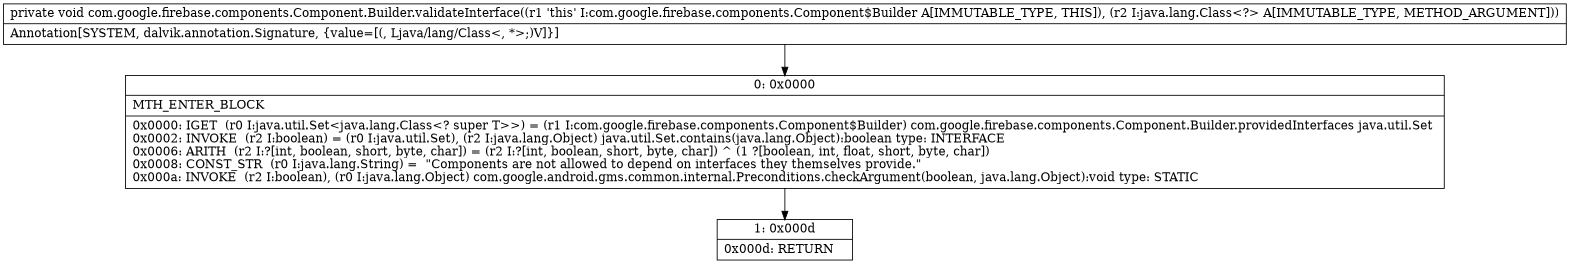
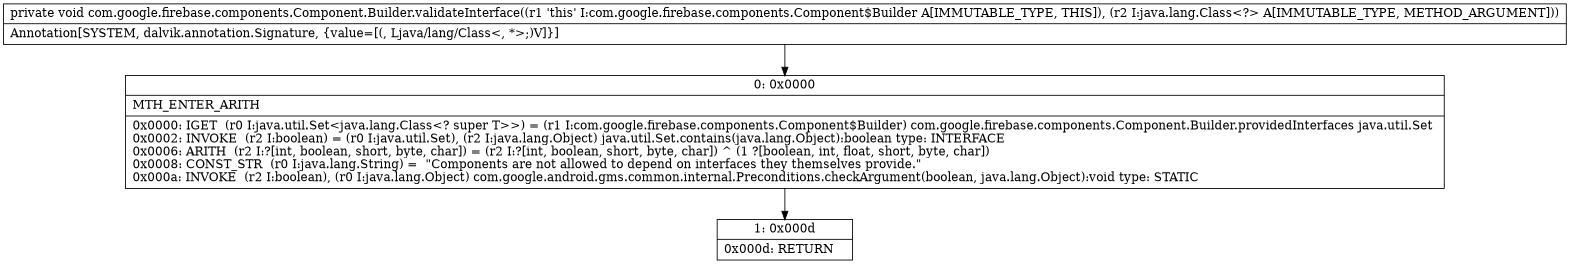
  digraph {
    node [shape=record]
-   n1 [label="{0\:\ 0x0000|MTH_ENTER_BLOCK\l|0x0000: IGET  (r0 I:java.util.Set\<java.lang.Class\<? super T\>\>) = (r1 I:com.google.firebase.components.Component$Builder) com.google.firebase.components.Component.Builder.providedInterfaces java.util.Set \l0x0002: INVOKE  (r2 I:boolean) = (r0 I:java.util.Set), (r2 I:java.lang.Object) java.util.Set.contains(java.lang.Object):boolean type: INTERFACE \l0x0006: ARITH  (r2 I:?[int, boolean, short, byte, char]) = (r2 I:?[int, boolean, short, byte, char]) ^ (1 ?[boolean, int, float, short, byte, char]) \l0x0008: CONST_STR  (r0 I:java.lang.String) =  \"Components are not allowed to depend on interfaces they themselves provide.\" \l0x000a: INVOKE  (r2 I:boolean), (r0 I:java.lang.Object) com.google.android.gms.common.internal.Preconditions.checkArgument(boolean, java.lang.Object):void type: STATIC \l}"]
+   n1 [label="{0\:\ 0x0000|MTH_ENTER_ARITH\l|0x0000: IGET  (r0 I:java.util.Set\<java.lang.Class\<? super T\>\>) = (r1 I:com.google.firebase.components.Component$Builder) com.google.firebase.components.Component.Builder.providedInterfaces java.util.Set \l0x0002: INVOKE  (r2 I:boolean) = (r0 I:java.util.Set), (r2 I:java.lang.Object) java.util.Set.contains(java.lang.Object):boolean type: INTERFACE \l0x0006: ARITH  (r2 I:?[int, boolean, short, byte, char]) = (r2 I:?[int, boolean, short, byte, char]) ^ (1 ?[boolean, int, float, short, byte, char]) \l0x0008: CONST_STR  (r0 I:java.lang.String) =  \"Components are not allowed to depend on interfaces they themselves provide.\" \l0x000a: INVOKE  (r2 I:boolean), (r0 I:java.lang.Object) com.google.android.gms.common.internal.Preconditions.checkArgument(boolean, java.lang.Object):void type: STATIC \l}"]
    n2 [label="{1\:\ 0x000d|0x000d: RETURN   \l}"]
    n3 [label="{private void com.google.firebase.components.Component.Builder.validateInterface((r1 'this' I:com.google.firebase.components.Component$Builder A[IMMUTABLE_TYPE, THIS]), (r2 I:java.lang.Class\<?\> A[IMMUTABLE_TYPE, METHOD_ARGUMENT]))  | Annotation[SYSTEM, dalvik.annotation.Signature, \{value=[(, Ljava\/lang\/Class\<, *\>;)V]\}]\l}"]
    n1 -> n2
    n3 -> n1
  }
